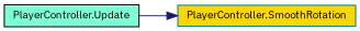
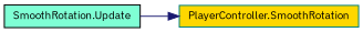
  digraph {
    rankdir=RL
    fontname="IBM Plex Sans"
    node [fontname="IBM Plex Sans" fontsize=10 shape=record style=filled]
    n1 [color=teal fillcolor=gold fontcolor=black height=0.2 label="PlayerController.SmoothRotation" width=0.4]
-   n2 [color=black fillcolor=aquamarine height=0.2 label="PlayerController.Update" width=0.4]
+   n2 [color=black fillcolor=aquamarine height=0.2 label="SmoothRotation.Update" width=0.4]
    n1 -> n2 [color=midnightblue dir=back fontname="IBM Plex Sans" fontsize=10 labelfontname=Helvetica labelfontsize=10 style=solid]
  }
